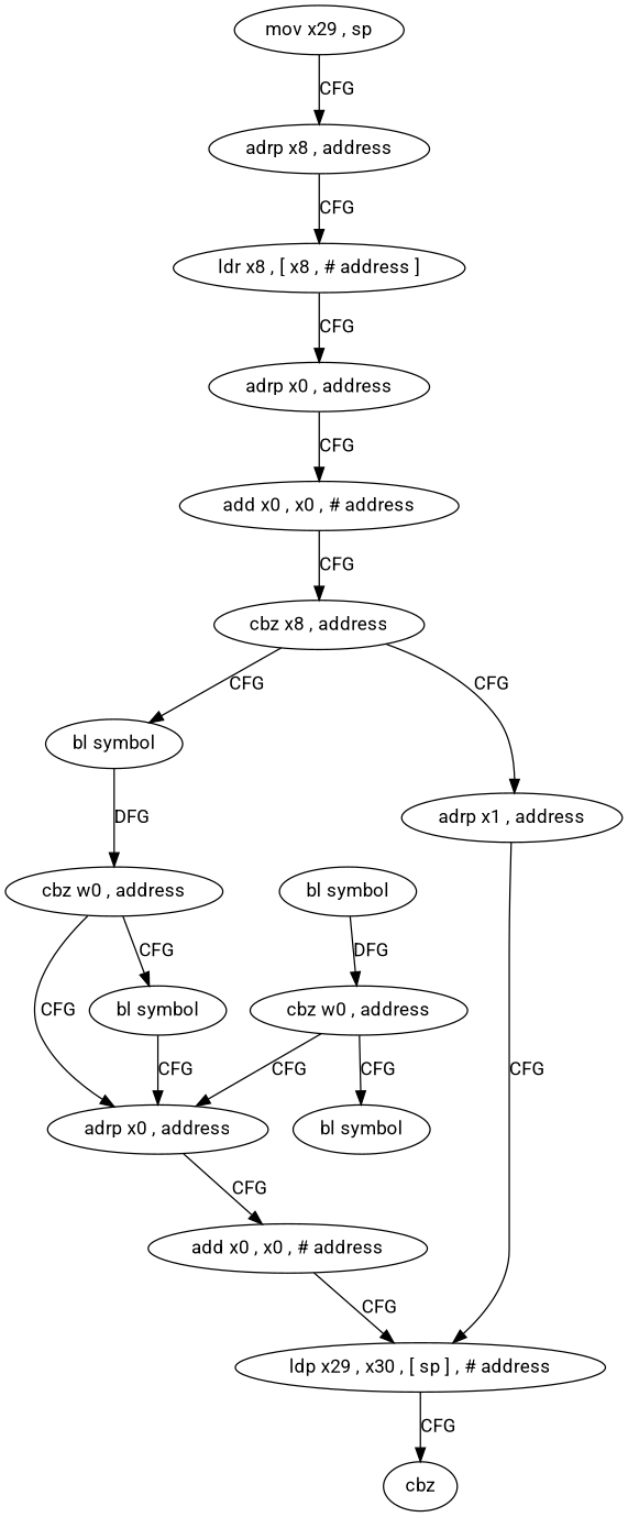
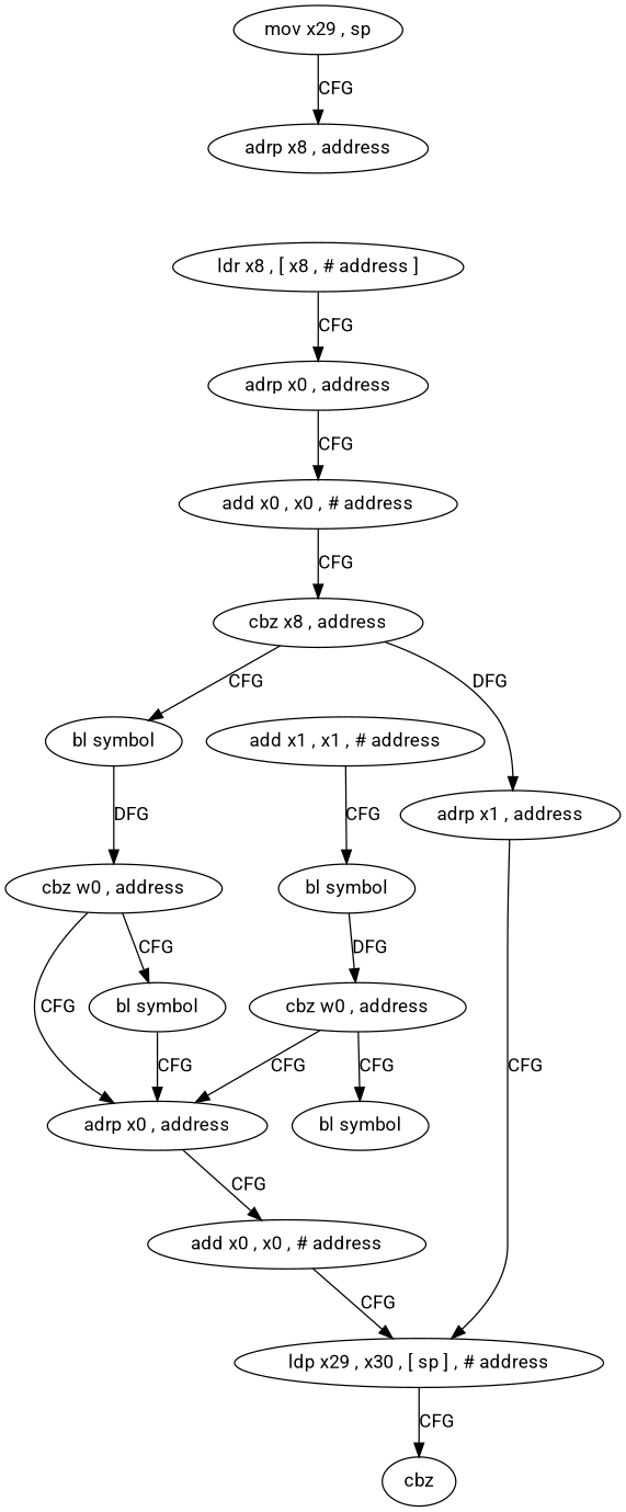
  digraph {
    fontname=Roboto
    node [fontname=Roboto]
    edge [fontname=Roboto]
    n1 [label="mov x29 , sp"]
    n2 [label="adrp x8 , address"]
    n3 [label="ldr x8 , [ x8 , # address ]"]
    n4 [label="adrp x0 , address"]
    n5 [label="add x0 , x0 , # address"]
    n6 [label="cbz x8 , address"]
    n7 [label="bl symbol"]
    n8 [label="adrp x1 , address"]
    n9 [label="cbz w0 , address"]
    n10 [label="ldp x29 , x30 , [ sp ] , # address"]
    n11 [label="adrp x0 , address"]
    n12 [label="bl symbol"]
+   n13 [label="add x1 , x1 , # address"]
    n14 [label="bl symbol"]
    n15 [label="add x0 , x0 , # address"]
    n16 [label="cbz w0 , address"]
    n17 [label="bl symbol"]
    n18 [label=cbz]
    n1 -> n2 [label=CFG]
-   n2 -> n3 [label=CFG]
    n3 -> n4 [label=CFG]
    n4 -> n5 [label=CFG]
    n5 -> n6 [label=CFG]
    n6 -> n7 [label=CFG]
-   n6 -> n8 [label=CFG]
+   n6 -> n8 [label=DFG]
    n7 -> n9 [label=DFG]
    n8 -> n10 [label=CFG]
    n9 -> n11 [label=CFG]
    n9 -> n12 [label=CFG]
    n10 -> n18 [label=CFG]
    n11 -> n15 [label=CFG]
    n12 -> n11 [label=CFG]
+   n13 -> n14 [label=CFG]
    n14 -> n16 [label=DFG]
    n15 -> n10 [label=CFG]
    n16 -> n11 [label=CFG]
    n16 -> n17 [label=CFG]
  }
